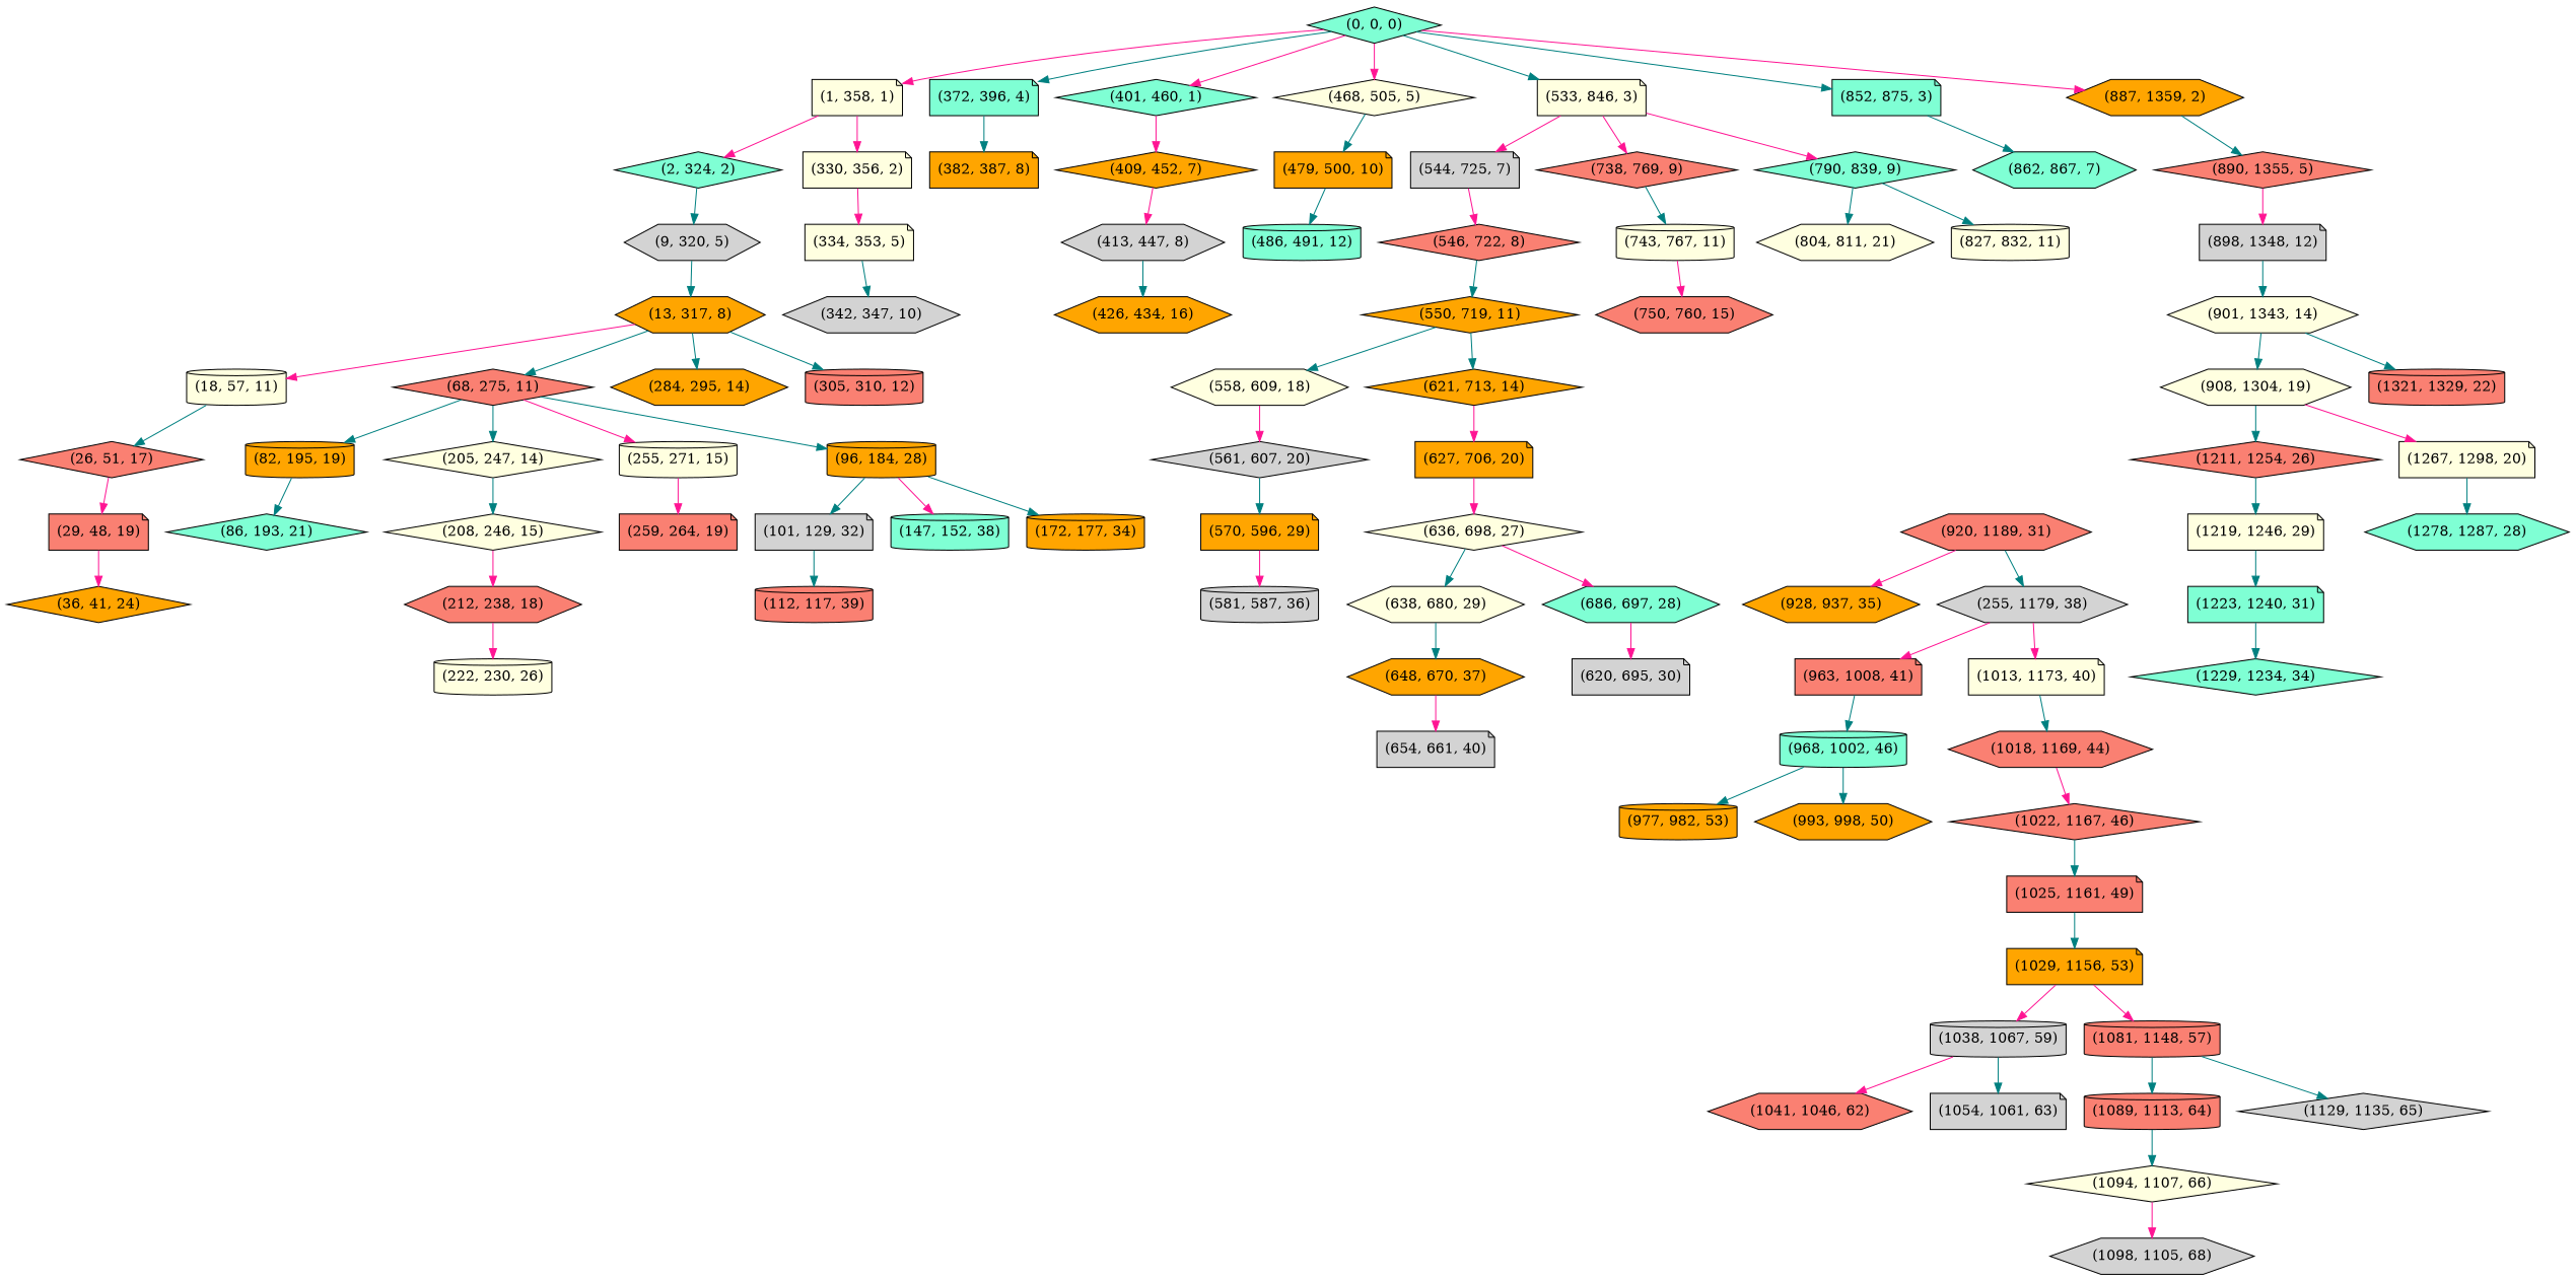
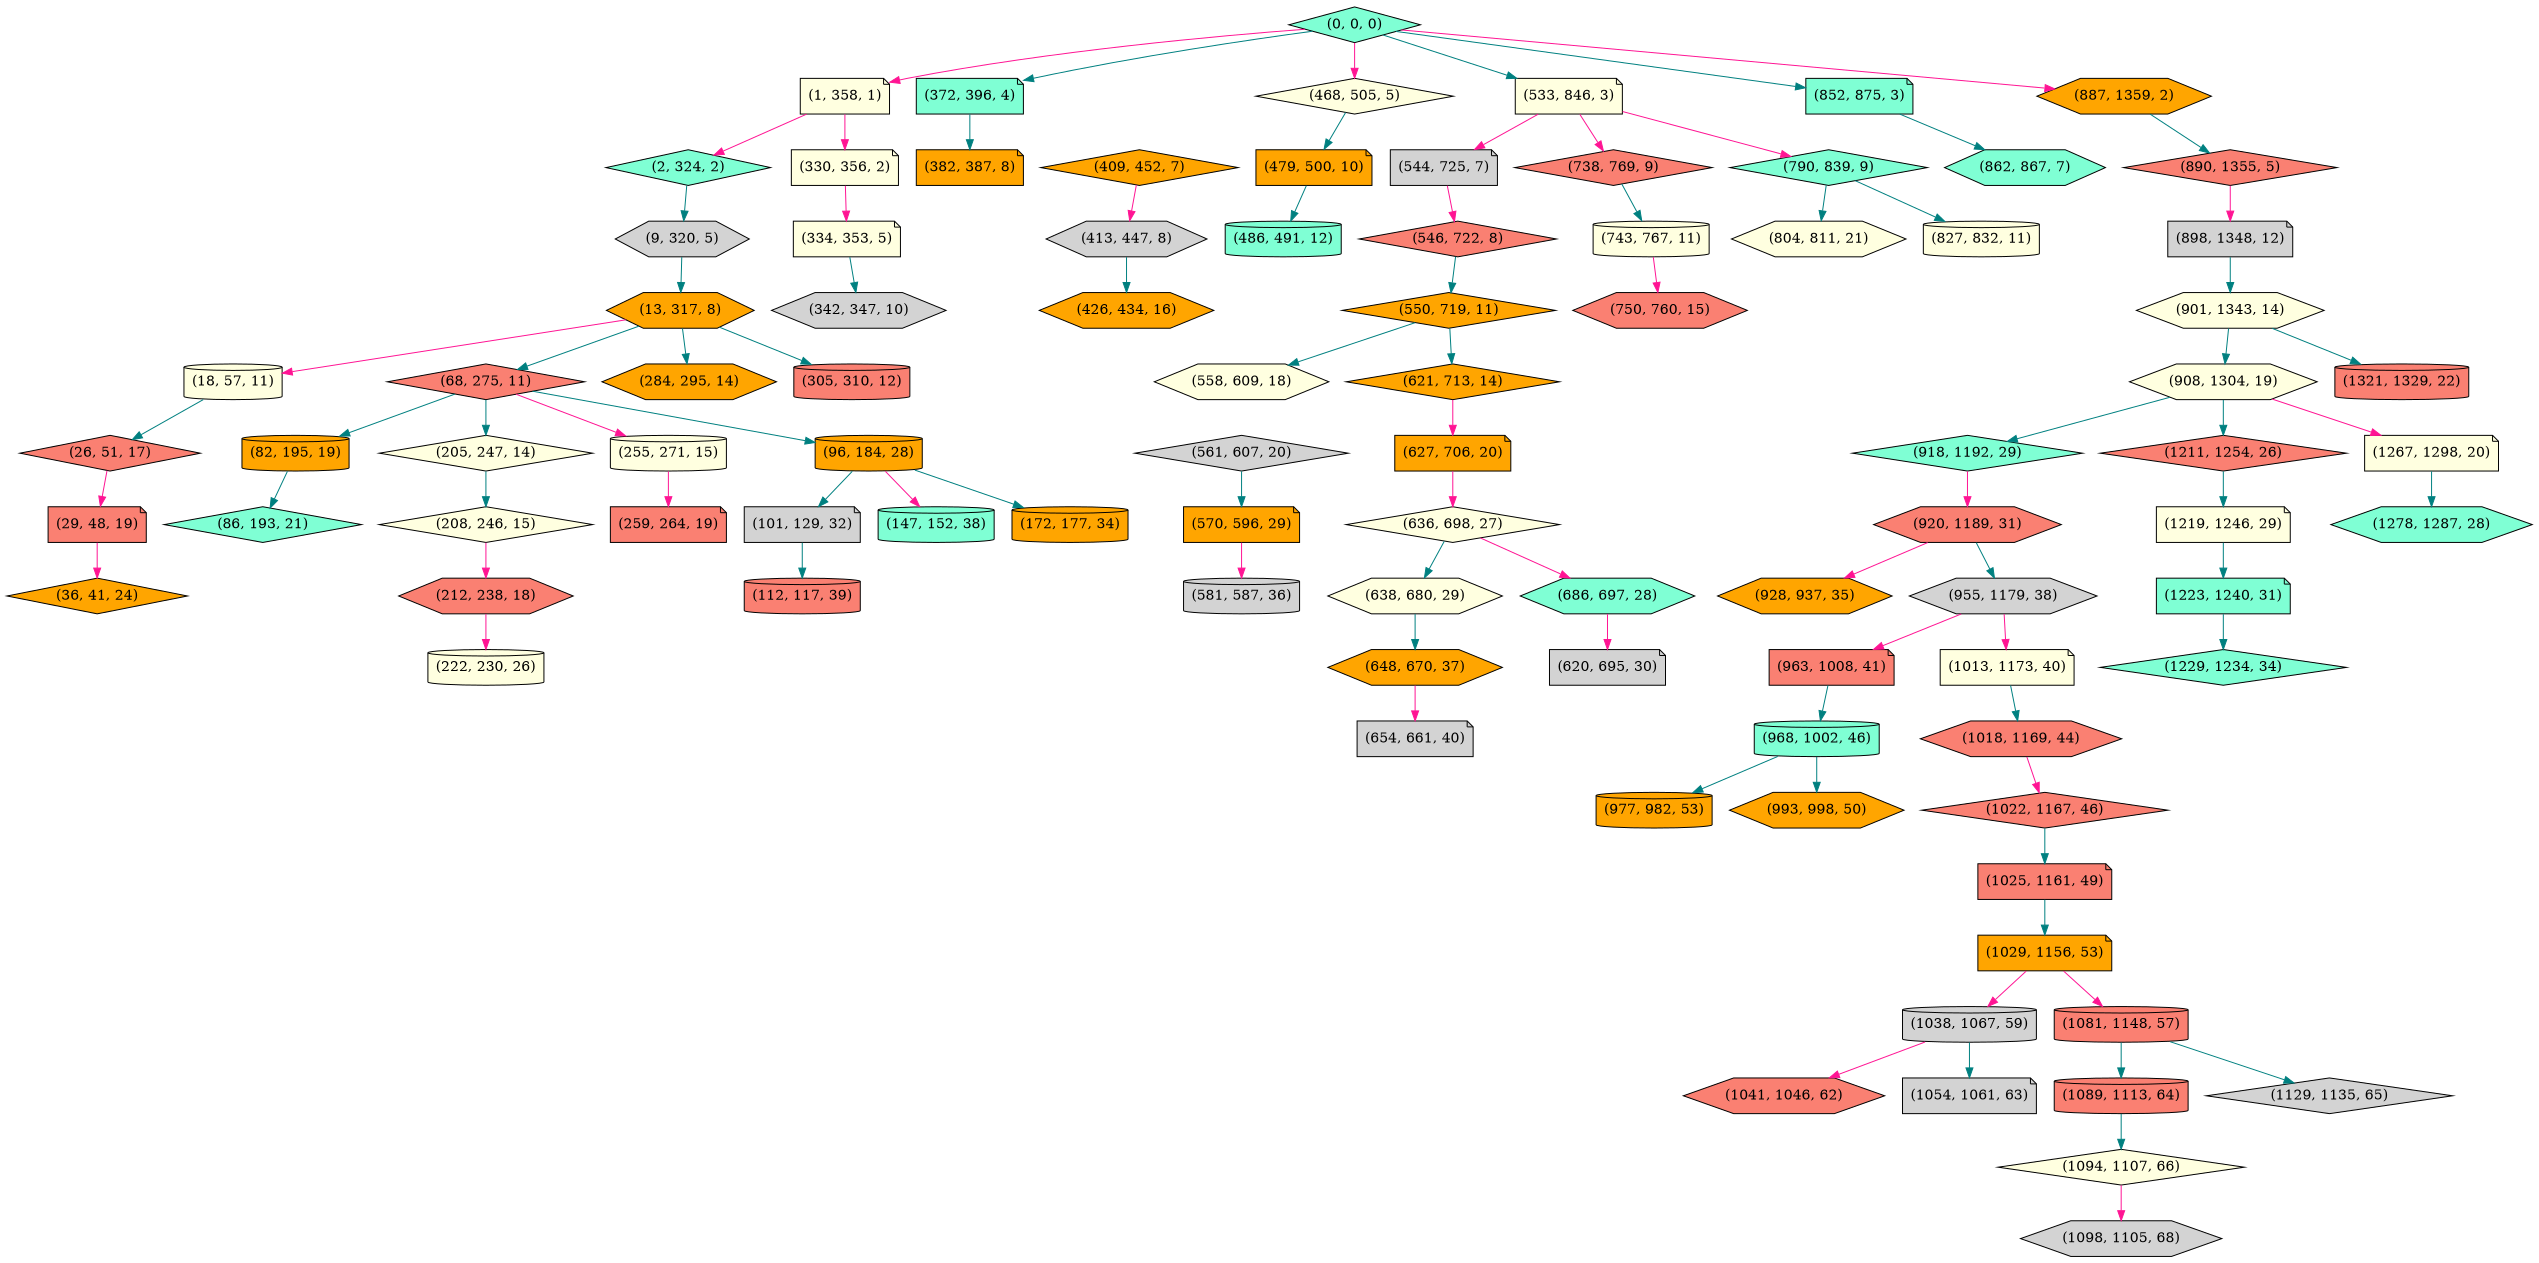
  digraph {
    node [fillcolor=lightyellow shape=diamond style=filled]
    edge [color=teal]
    "(0, 0, 0)" [fillcolor=aquamarine]
    "(1, 358, 1)" [shape=note]
    "(372, 396, 4)" [fillcolor=aquamarine shape=note]
-   "(401, 460, 1)" [fillcolor=aquamarine]
    "(468, 505, 5)"
    "(533, 846, 3)" [shape=note]
    "(852, 875, 3)" [fillcolor=aquamarine shape=note]
    "(887, 1359, 2)" [fillcolor=orange shape=hexagon]
    "(2, 324, 2)" [fillcolor=aquamarine]
    "(330, 356, 2)" [shape=note]
    "(382, 387, 8)" [fillcolor=orange shape=note]
    "(409, 452, 7)" [fillcolor=orange]
    "(479, 500, 10)" [fillcolor=orange shape=note]
    "(544, 725, 7)" [fillcolor=lightgrey shape=note]
    "(738, 769, 9)" [fillcolor=salmon]
    "(790, 839, 9)" [fillcolor=aquamarine]
    "(862, 867, 7)" [fillcolor=aquamarine shape=hexagon]
    "(890, 1355, 5)" [fillcolor=salmon]
    "(9, 320, 5)" [fillcolor=lightgrey shape=hexagon]
    "(334, 353, 5)" [shape=note]
    "(13, 317, 8)" [fillcolor=orange shape=hexagon]
    "(18, 57, 11)" [shape=cylinder]
    "(68, 275, 11)" [fillcolor=salmon]
    "(284, 295, 14)" [fillcolor=orange shape=hexagon]
    "(305, 310, 12)" [fillcolor=salmon shape=cylinder]
    "(26, 51, 17)" [fillcolor=salmon]
    "(82, 195, 19)" [fillcolor=orange shape=cylinder]
    "(205, 247, 14)"
    "(255, 271, 15)" [shape=cylinder]
    "(96, 184, 28)" [fillcolor=orange shape=cylinder]
    "(29, 48, 19)" [fillcolor=salmon shape=note]
    "(36, 41, 24)" [fillcolor=orange]
    "(86, 193, 21)" [fillcolor=aquamarine]
    "(208, 246, 15)"
    "(259, 264, 19)" [fillcolor=salmon shape=note]
    "(101, 129, 32)" [fillcolor=lightgrey shape=note]
    "(147, 152, 38)" [fillcolor=aquamarine shape=cylinder]
    "(172, 177, 34)" [fillcolor=orange shape=cylinder]
    "(112, 117, 39)" [fillcolor=salmon shape=cylinder]
    "(212, 238, 18)" [fillcolor=salmon shape=hexagon]
    "(222, 230, 26)" [shape=cylinder]
    "(342, 347, 10)" [fillcolor=lightgrey shape=hexagon]
    "(413, 447, 8)" [fillcolor=lightgrey shape=hexagon]
    "(426, 434, 16)" [fillcolor=orange shape=hexagon]
    "(486, 491, 12)" [fillcolor=aquamarine shape=cylinder]
    "(546, 722, 8)" [fillcolor=salmon]
    "(743, 767, 11)" [shape=cylinder]
    "(804, 811, 21)" [shape=hexagon]
    "(827, 832, 11)" [shape=cylinder]
    "(550, 719, 11)" [fillcolor=orange]
    "(558, 609, 18)" [shape=hexagon]
    "(621, 713, 14)" [fillcolor=orange]
    "(561, 607, 20)" [fillcolor=lightgrey]
    "(627, 706, 20)" [fillcolor=orange shape=note]
    "(570, 596, 29)" [fillcolor=orange shape=note]
    "(581, 587, 36)" [fillcolor=lightgrey shape=cylinder]
    "(636, 698, 27)"
    "(638, 680, 29)" [shape=hexagon]
    "(686, 697, 28)" [fillcolor=aquamarine shape=hexagon]
    "(648, 670, 37)" [fillcolor=orange shape=hexagon]
    n61 [fillcolor=lightgrey label="(620, 695, 30)" shape=note]
    "(654, 661, 40)" [fillcolor=lightgrey shape=note]
    "(750, 760, 15)" [fillcolor=salmon shape=hexagon]
    "(898, 1348, 12)" [fillcolor=lightgrey shape=note]
    "(901, 1343, 14)" [shape=hexagon]
    "(908, 1304, 19)" [shape=hexagon]
    "(1321, 1329, 22)" [fillcolor=salmon shape=cylinder]
+   "(918, 1192, 29)" [fillcolor=aquamarine]
    "(1211, 1254, 26)" [fillcolor=salmon]
    "(1267, 1298, 20)" [shape=note]
    "(920, 1189, 31)" [fillcolor=salmon shape=hexagon]
    "(1219, 1246, 29)" [shape=note]
    "(1278, 1287, 28)" [fillcolor=aquamarine shape=hexagon]
    "(928, 937, 35)" [fillcolor=orange shape=hexagon]
-   "(955, 1179, 38)" [fillcolor=lightgrey shape=hexagon label="(255, 1179, 38)"]
+   "(955, 1179, 38)" [fillcolor=lightgrey shape=hexagon]
    "(963, 1008, 41)" [fillcolor=salmon shape=note]
    "(1013, 1173, 40)" [shape=note]
    "(968, 1002, 46)" [fillcolor=aquamarine shape=cylinder]
    "(1018, 1169, 44)" [fillcolor=salmon shape=hexagon]
    "(977, 982, 53)" [fillcolor=orange shape=cylinder]
    "(993, 998, 50)" [fillcolor=orange shape=hexagon]
    "(1022, 1167, 46)" [fillcolor=salmon]
    "(1025, 1161, 49)" [fillcolor=salmon shape=note]
    "(1029, 1156, 53)" [fillcolor=orange shape=note]
    "(1038, 1067, 59)" [fillcolor=lightgrey shape=cylinder]
    "(1081, 1148, 57)" [fillcolor=salmon shape=cylinder]
    "(1041, 1046, 62)" [fillcolor=salmon shape=hexagon]
    "(1054, 1061, 63)" [fillcolor=lightgrey shape=note]
    "(1089, 1113, 64)" [fillcolor=salmon shape=cylinder]
    "(1129, 1135, 65)" [fillcolor=lightgrey]
    "(1094, 1107, 66)"
    "(1098, 1105, 68)" [fillcolor=lightgrey shape=hexagon]
    "(1223, 1240, 31)" [fillcolor=aquamarine shape=note]
    "(1229, 1234, 34)" [fillcolor=aquamarine]
    "(0, 0, 0)" -> "(1, 358, 1)" [color=deeppink]
    "(0, 0, 0)" -> "(372, 396, 4)"
-   "(0, 0, 0)" -> "(401, 460, 1)" [color=deeppink]
    "(0, 0, 0)" -> "(468, 505, 5)" [color=deeppink]
    "(0, 0, 0)" -> "(533, 846, 3)"
    "(0, 0, 0)" -> "(852, 875, 3)"
    "(0, 0, 0)" -> "(887, 1359, 2)" [color=deeppink]
    "(1, 358, 1)" -> "(2, 324, 2)" [color=deeppink]
    "(1, 358, 1)" -> "(330, 356, 2)" [color=deeppink]
    "(372, 396, 4)" -> "(382, 387, 8)"
-   "(401, 460, 1)" -> "(409, 452, 7)" [color=deeppink]
    "(468, 505, 5)" -> "(479, 500, 10)"
    "(533, 846, 3)" -> "(544, 725, 7)" [color=deeppink]
    "(533, 846, 3)" -> "(738, 769, 9)" [color=deeppink]
    "(533, 846, 3)" -> "(790, 839, 9)" [color=deeppink]
    "(852, 875, 3)" -> "(862, 867, 7)"
    "(887, 1359, 2)" -> "(890, 1355, 5)"
    "(2, 324, 2)" -> "(9, 320, 5)"
    "(330, 356, 2)" -> "(334, 353, 5)" [color=deeppink]
    "(409, 452, 7)" -> "(413, 447, 8)" [color=deeppink]
    "(479, 500, 10)" -> "(486, 491, 12)"
    "(544, 725, 7)" -> "(546, 722, 8)" [color=deeppink]
    "(738, 769, 9)" -> "(743, 767, 11)"
    "(790, 839, 9)" -> "(804, 811, 21)"
    "(790, 839, 9)" -> "(827, 832, 11)"
    "(890, 1355, 5)" -> "(898, 1348, 12)" [color=deeppink]
    "(9, 320, 5)" -> "(13, 317, 8)"
    "(334, 353, 5)" -> "(342, 347, 10)"
    "(13, 317, 8)" -> "(18, 57, 11)" [color=deeppink]
    "(13, 317, 8)" -> "(68, 275, 11)"
    "(13, 317, 8)" -> "(284, 295, 14)"
    "(13, 317, 8)" -> "(305, 310, 12)"
    "(18, 57, 11)" -> "(26, 51, 17)"
    "(68, 275, 11)" -> "(82, 195, 19)"
    "(68, 275, 11)" -> "(205, 247, 14)"
    "(68, 275, 11)" -> "(255, 271, 15)" [color=deeppink]
    "(68, 275, 11)" -> "(96, 184, 28)"
    "(26, 51, 17)" -> "(29, 48, 19)" [color=deeppink]
    "(82, 195, 19)" -> "(86, 193, 21)"
    "(205, 247, 14)" -> "(208, 246, 15)"
    "(255, 271, 15)" -> "(259, 264, 19)" [color=deeppink]
    "(96, 184, 28)" -> "(101, 129, 32)"
    "(96, 184, 28)" -> "(147, 152, 38)" [color=deeppink]
    "(96, 184, 28)" -> "(172, 177, 34)"
    "(29, 48, 19)" -> "(36, 41, 24)" [color=deeppink]
    "(208, 246, 15)" -> "(212, 238, 18)" [color=deeppink]
    "(101, 129, 32)" -> "(112, 117, 39)"
    "(212, 238, 18)" -> "(222, 230, 26)" [color=deeppink]
    "(413, 447, 8)" -> "(426, 434, 16)"
    "(546, 722, 8)" -> "(550, 719, 11)"
    "(743, 767, 11)" -> "(750, 760, 15)" [color=deeppink]
    "(550, 719, 11)" -> "(558, 609, 18)"
    "(550, 719, 11)" -> "(621, 713, 14)"
-   "(558, 609, 18)" -> "(561, 607, 20)" [color=deeppink]
    "(621, 713, 14)" -> "(627, 706, 20)" [color=deeppink]
    "(561, 607, 20)" -> "(570, 596, 29)"
    "(627, 706, 20)" -> "(636, 698, 27)" [color=deeppink]
    "(570, 596, 29)" -> "(581, 587, 36)" [color=deeppink]
    "(636, 698, 27)" -> "(638, 680, 29)"
    "(636, 698, 27)" -> "(686, 697, 28)" [color=deeppink]
    "(638, 680, 29)" -> "(648, 670, 37)"
    "(686, 697, 28)" -> n61 [color=deeppink]
    "(648, 670, 37)" -> "(654, 661, 40)" [color=deeppink]
    "(898, 1348, 12)" -> "(901, 1343, 14)"
    "(901, 1343, 14)" -> "(908, 1304, 19)"
    "(901, 1343, 14)" -> "(1321, 1329, 22)"
+   "(908, 1304, 19)" -> "(918, 1192, 29)"
    "(908, 1304, 19)" -> "(1211, 1254, 26)"
    "(908, 1304, 19)" -> "(1267, 1298, 20)" [color=deeppink]
+   "(918, 1192, 29)" -> "(920, 1189, 31)" [color=deeppink]
    "(1211, 1254, 26)" -> "(1219, 1246, 29)"
    "(1267, 1298, 20)" -> "(1278, 1287, 28)"
    "(920, 1189, 31)" -> "(928, 937, 35)" [color=deeppink]
    "(920, 1189, 31)" -> "(955, 1179, 38)"
    "(1219, 1246, 29)" -> "(1223, 1240, 31)"
    "(955, 1179, 38)" -> "(963, 1008, 41)" [color=deeppink]
    "(955, 1179, 38)" -> "(1013, 1173, 40)" [color=deeppink]
    "(963, 1008, 41)" -> "(968, 1002, 46)"
    "(1013, 1173, 40)" -> "(1018, 1169, 44)"
    "(968, 1002, 46)" -> "(977, 982, 53)"
    "(968, 1002, 46)" -> "(993, 998, 50)"
    "(1018, 1169, 44)" -> "(1022, 1167, 46)" [color=deeppink]
    "(1022, 1167, 46)" -> "(1025, 1161, 49)"
    "(1025, 1161, 49)" -> "(1029, 1156, 53)"
    "(1029, 1156, 53)" -> "(1038, 1067, 59)" [color=deeppink]
    "(1029, 1156, 53)" -> "(1081, 1148, 57)" [color=deeppink]
    "(1038, 1067, 59)" -> "(1041, 1046, 62)" [color=deeppink]
    "(1038, 1067, 59)" -> "(1054, 1061, 63)"
    "(1081, 1148, 57)" -> "(1089, 1113, 64)"
    "(1081, 1148, 57)" -> "(1129, 1135, 65)"
    "(1089, 1113, 64)" -> "(1094, 1107, 66)"
    "(1094, 1107, 66)" -> "(1098, 1105, 68)" [color=deeppink]
    "(1223, 1240, 31)" -> "(1229, 1234, 34)"
  }
